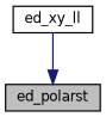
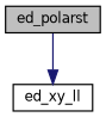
  digraph {
    rankdir=TB
    node [color=black fontname=Helvetica fontsize=10 shape=record style=filled]
    n1 [fillcolor=grey75 fontcolor=black height=0.2 label=ed_polarst width=0.4]
    n2 [fillcolor=white height=0.2 label=ed_xy_ll width=0.4]
-   n2 -> n1 [color=midnightblue fontname=Helvetica fontsize=10 labelfontname=Helvetica labelfontsize=10 style=solid]
+   n1 -> n2 [color=midnightblue fontname=Helvetica fontsize=10 labelfontname=Helvetica labelfontsize=10 style=solid]
  }
